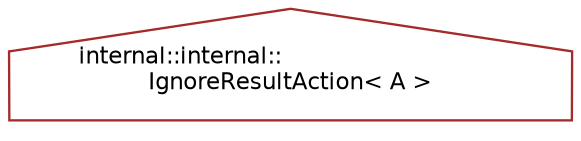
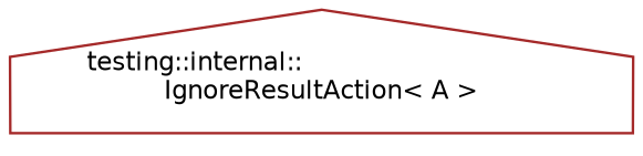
  digraph {
    rankdir=LR
-   n1 [color=brown fillcolor=white fontname=Helvetica fontsize=10 height=0.2 label="internal::internal::\lIgnoreResultAction\< A \>" shape=house style=filled width=0.4]
+   n1 [color=brown fillcolor=white fontname=Helvetica fontsize=10 height=0.2 label="testing::internal::\lIgnoreResultAction\< A \>" shape=house style=filled width=0.4]
  }
